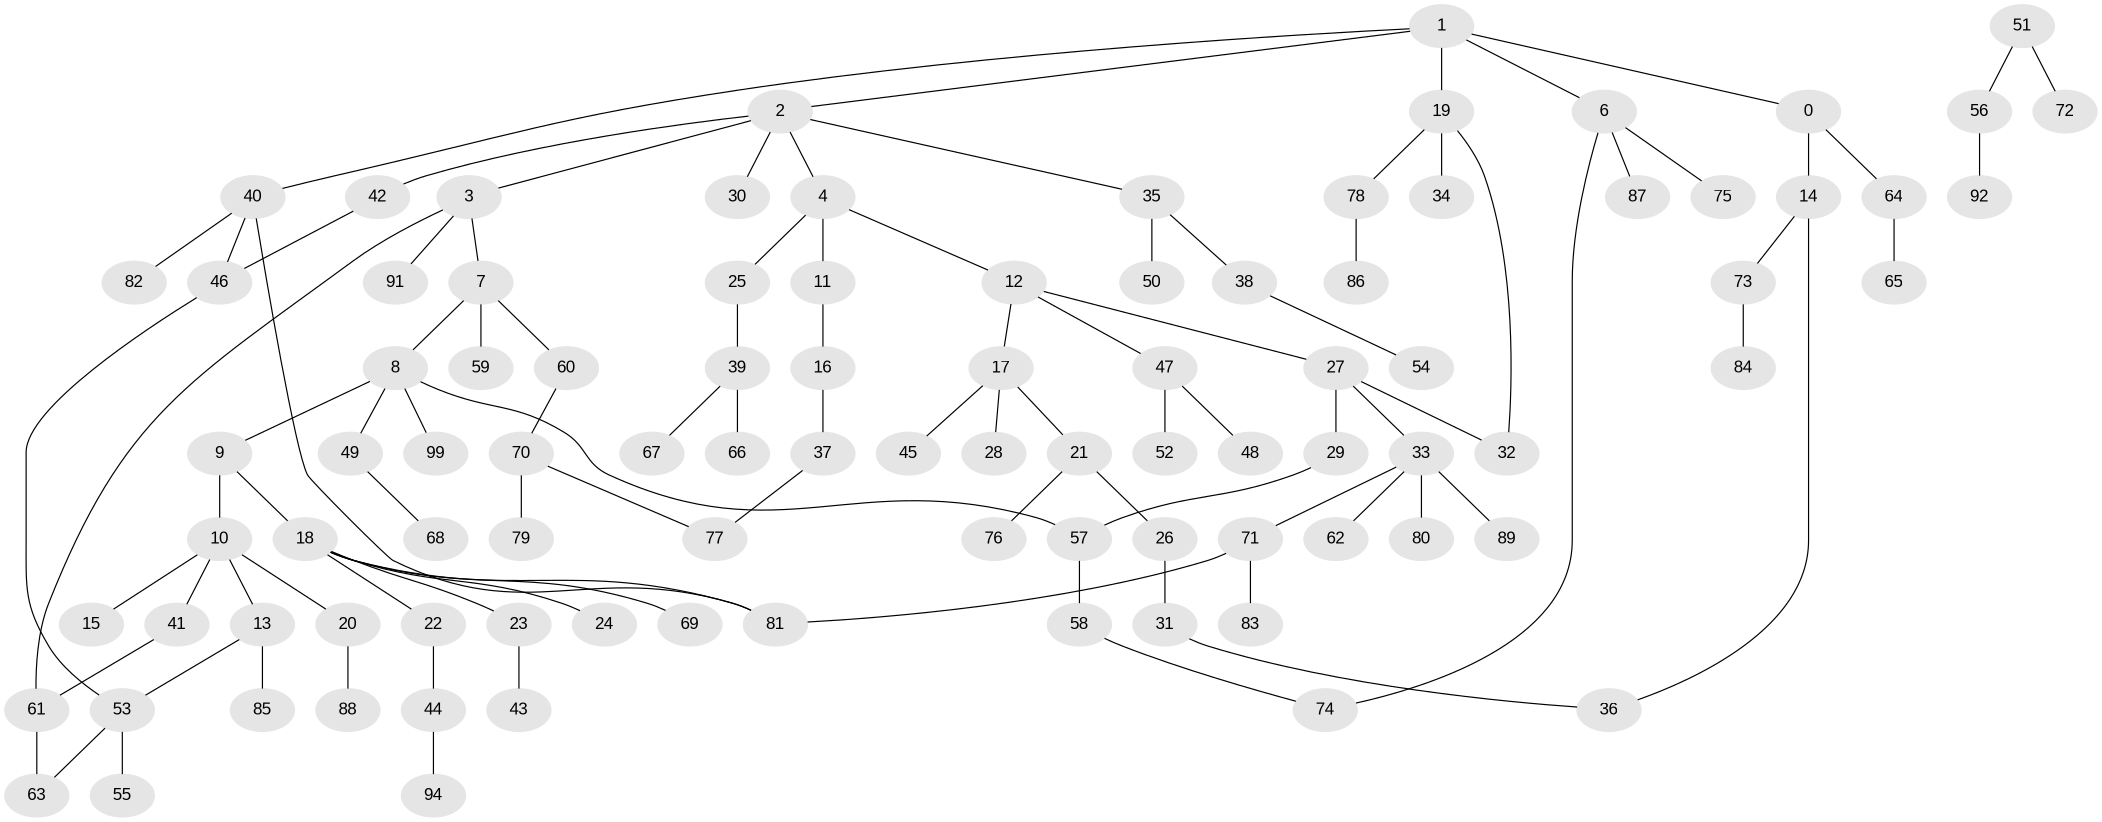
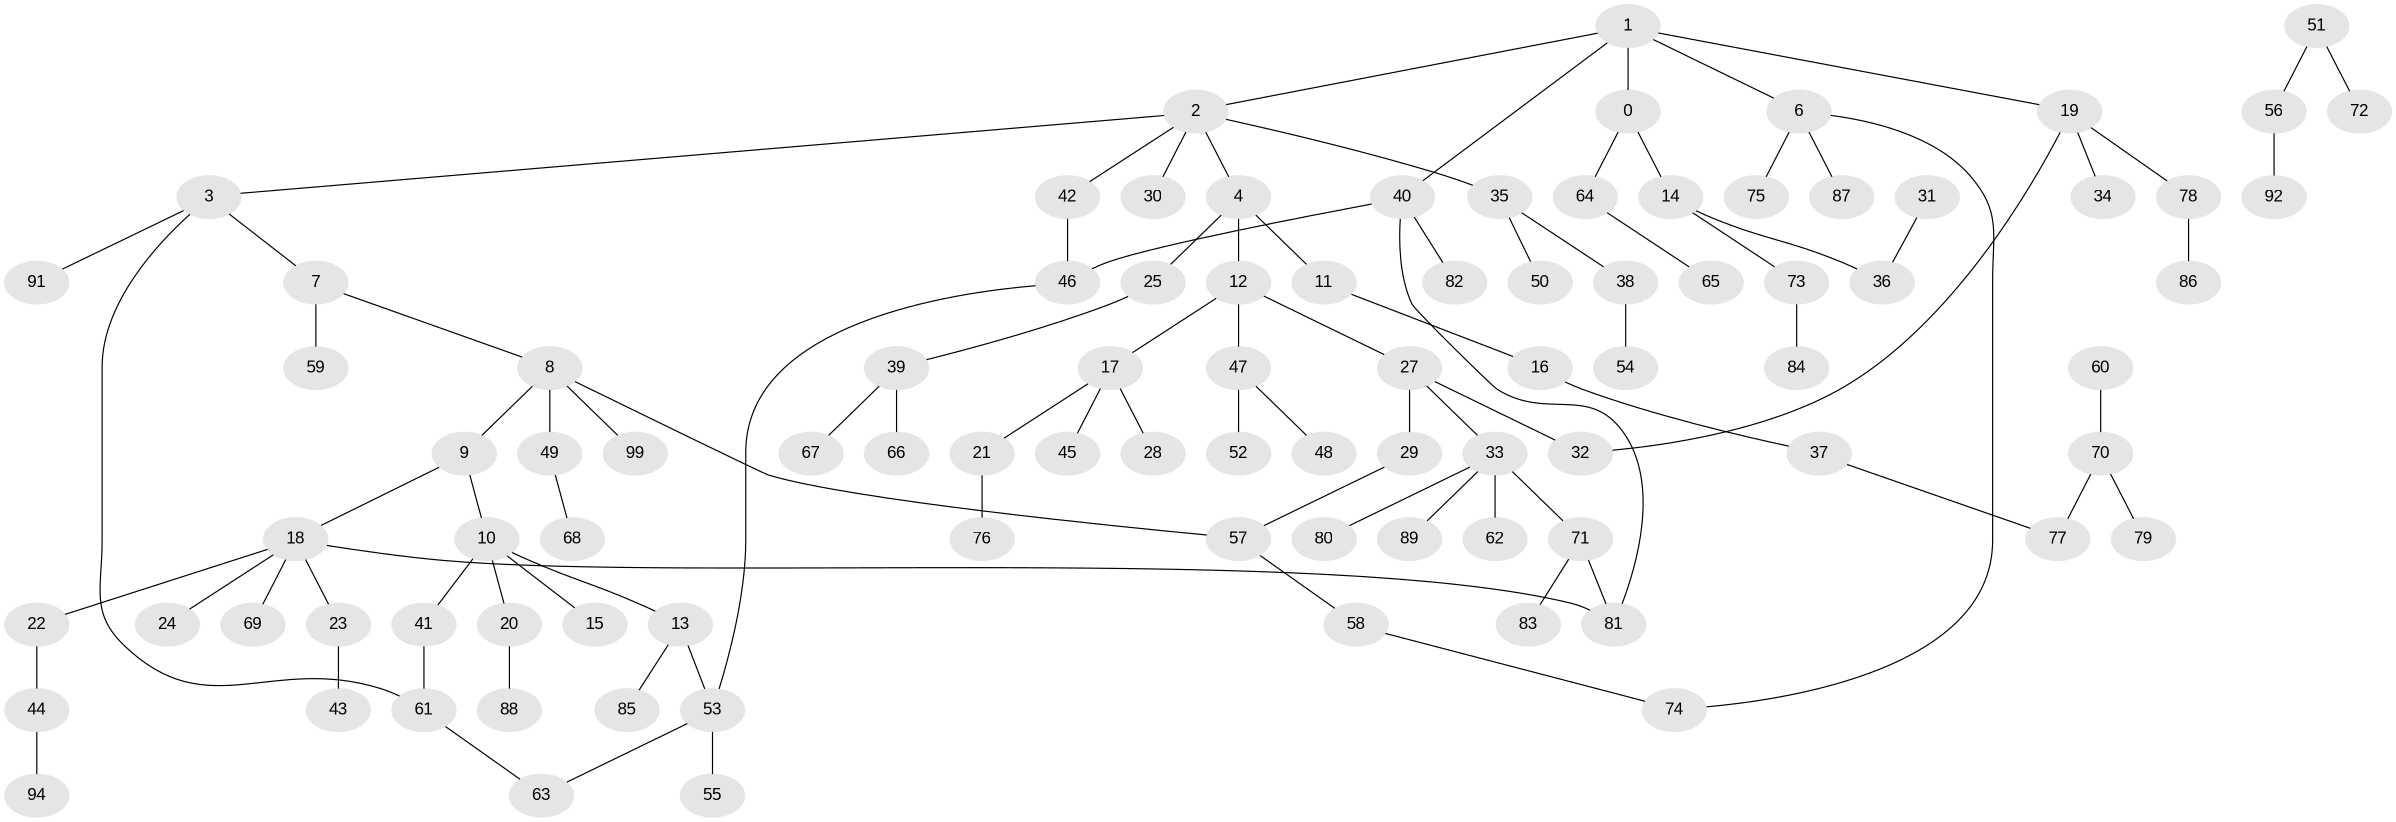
  graph {
    fontname="Liberation Sans"
    node [color=gray90 fontname="Liberation Sans" style=filled]
    edge [fontname="Liberation Sans"]
    1
    2
    n3 [label=0]
    6
    19
    40
    3
    4
    30
    35
    42
    14
    64
    74
    75
    87
    32
    34
    78
    81
    82
    46
    7
    61
    91
    11
    12
    25
    38
    50
    8
    59
    60
    63
    16
    17
    27
    47
    39
    36
    73
    65
    9
    49
    57
    n46 [label=99]
    70
    10
    18
    68
    58
    13
    15
    20
    41
    22
    23
    24
    69
    53
    85
    88
    37
    21
    28
    45
    29
    33
    48
    52
    55
    84
    77
-   26
    76
    44
    43
    86
    31
    94
    66
    67
    62
    71
    80
    89
    83
    54
    51
    56
    72
    92
    79
    1 -- 2
    1 -- n3
    1 -- 6
    1 -- 19
    1 -- 40
    2 -- 3
    2 -- 4
    2 -- 30
    2 -- 35
    2 -- 42
    n3 -- 14
    n3 -- 64
    6 -- 74
    6 -- 75
    6 -- 87
    19 -- 32
    19 -- 34
    19 -- 78
    40 -- 81
    40 -- 82
    40 -- 46
    3 -- 7
    3 -- 61
    3 -- 91
    4 -- 11
    4 -- 12
    4 -- 25
    35 -- 38
    35 -- 50
    42 -- 46
    14 -- 36
    14 -- 73
    64 -- 65
    78 -- 86
    46 -- 53
    7 -- 8
    7 -- 59
-   7 -- 60
    61 -- 63
    11 -- 16
    12 -- 17
    12 -- 27
    12 -- 47
    25 -- 39
    38 -- 54
    8 -- 9
    8 -- 49
    8 -- 57
    8 -- n46
    60 -- 70
    16 -- 37
    17 -- 21
    17 -- 28
    17 -- 45
    27 -- 32
    27 -- 29
    27 -- 33
    47 -- 48
    47 -- 52
    39 -- 66
    39 -- 67
    73 -- 84
    9 -- 10
    9 -- 18
    49 -- 68
    57 -- 58
    70 -- 77
    70 -- 79
    10 -- 13
    10 -- 15
    10 -- 20
    10 -- 41
    18 -- 81
    18 -- 22
    18 -- 23
    18 -- 24
    18 -- 69
    58 -- 74
    13 -- 53
    13 -- 85
    20 -- 88
    41 -- 61
    22 -- 44
    23 -- 43
    53 -- 63
    53 -- 55
    37 -- 77
-   21 -- 26
    21 -- 76
    29 -- 57
    33 -- 62
    33 -- 71
    33 -- 80
    33 -- 89
-   26 -- 31
    44 -- 94
    31 -- 36
    71 -- 81
    71 -- 83
    51 -- 56
    51 -- 72
    56 -- 92
  }
